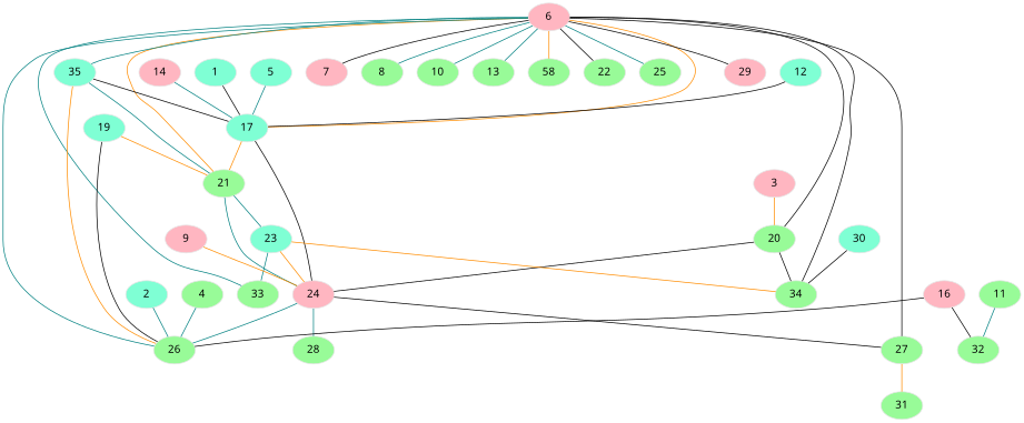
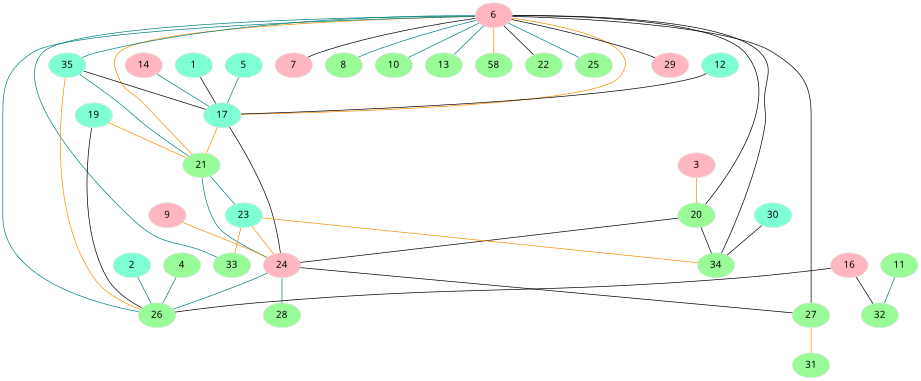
  graph {
    fontname="Noto Sans"
    node [color=gray90 fillcolor=palegreen fontname="Noto Sans" style=filled]
    edge [color=black fontname="Noto Sans" weight=1.0]
    1 [fillcolor=aquamarine]
    17 [fillcolor=aquamarine]
    21
    24 [fillcolor=lightpink]
    2 [fillcolor=aquamarine]
    26
    3 [fillcolor=lightpink]
    20
    34
    4
    5 [fillcolor=aquamarine]
    6 [fillcolor=lightpink]
    7 [fillcolor=lightpink]
    8
    10
    13
    n17 [fillcolor=aquamarine label=35]
    n18 [label=58]
    22
    25
    27
    29 [fillcolor=lightpink]
    33
    23 [fillcolor=aquamarine]
    31
    9 [fillcolor=lightpink]
    28
    11
    32
    12 [fillcolor=aquamarine]
    14 [fillcolor=lightpink]
    16 [fillcolor=lightpink]
    19 [fillcolor=aquamarine]
    30 [fillcolor=aquamarine]
    1 -- 17
    17 -- 21 [color=darkorange]
    17 -- 24
    21 -- 24 [color=teal]
    21 -- 23 [color=teal]
    24 -- 26 [color=teal weight=2.0]
    24 -- 27
    24 -- 28 [color=teal]
    2 -- 26 [color=teal]
    3 -- 20 [color=darkorange]
    20 -- 24
    20 -- 34
    4 -- 26 [color=teal]
    5 -- 17 [color=teal]
    6 -- 17 [color=darkorange]
    6 -- 21 [color=darkorange]
    6 -- 26 [color=teal]
    6 -- 20
    6 -- 34
    6 -- 7
    6 -- 8 [color=teal]
    6 -- 10 [color=teal]
    6 -- 13 [color=teal]
    6 -- n17 [color=teal]
    6 -- n18 [color=darkorange]
    6 -- 22
    6 -- 25 [color=teal]
    6 -- 27 [weight=2.0]
    6 -- 29
    6 -- 33 [color=teal]
    n17 -- 17
    n17 -- 21 [color=teal]
    n17 -- 26 [color=darkorange]
    27 -- 31 [color=darkorange]
    23 -- 24 [color=darkorange]
    23 -- 34 [color=darkorange]
-   23 -- 33 [color=teal]
+   23 -- 33 [color=darkorange]
    9 -- 24 [color=darkorange]
    11 -- 32 [color=teal]
    12 -- 17
    14 -- 17 [color=teal]
    16 -- 26
    16 -- 32
    19 -- 21 [color=darkorange]
    19 -- 26
    30 -- 34
  }
